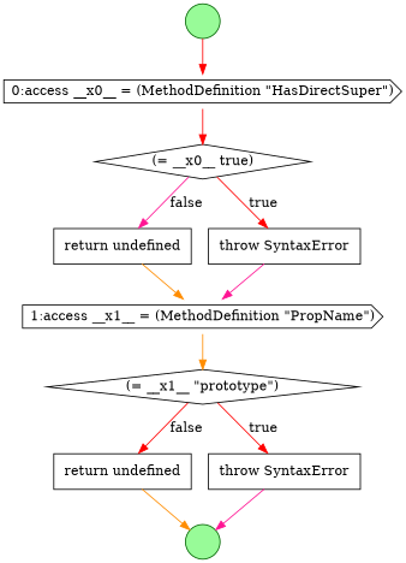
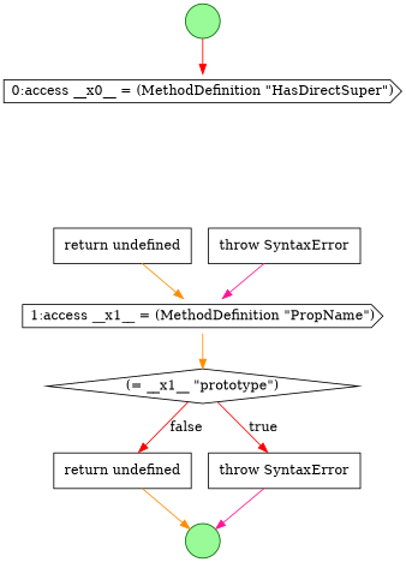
  digraph {
    node [color=black fillcolor=white shape=none style=filled]
    edge [color=red]
-   n1 [label=<<font color="black">(= __x0__ true)</font>> shape=diamond]
    n2 [label=<<font color="black">     <table border="0" cellborder="1" cellspacing="0" cellpadding="10">       <tr><td align="left">return undefined</td></tr>     </table>   </font>> margin=0]
    n3 [label=<<font color="black">     <table border="0" cellborder="1" cellspacing="0" cellpadding="10">       <tr><td align="left">throw SyntaxError</td></tr>     </table>   </font>> margin=0]
    n4 [color=darkgreen fillcolor=palegreen label=" " shape=circle]
    n5 [label=<<font color="black">0:access __x0__ = (MethodDefinition &quot;HasDirectSuper&quot;)</font>> shape=cds]
    n6 [label=<<font color="black">(= __x1__ &quot;prototype&quot;)</font>> shape=diamond]
    n7 [label=<<font color="black">     <table border="0" cellborder="1" cellspacing="0" cellpadding="10">       <tr><td align="left">return undefined</td></tr>     </table>   </font>> margin=0]
    n8 [label=<<font color="black">     <table border="0" cellborder="1" cellspacing="0" cellpadding="10">       <tr><td align="left">throw SyntaxError</td></tr>     </table>   </font>> margin=0]
    n9 [color=darkgreen fillcolor=palegreen label=" " shape=circle]
    n10 [label=<<font color="black">1:access __x1__ = (MethodDefinition &quot;PropName&quot;)</font>> shape=cds]
-   n1 -> n2 [color=deeppink label=<<font color="black">false</font>>]
-   n1 -> n3 [label=<<font color="black">true</font>>]
    n2 -> n10 [color=darkorange]
    n3 -> n10 [color=deeppink]
    n4 -> n5
-   n5 -> n1
    n6 -> n7 [label=<<font color="black">false</font>>]
    n6 -> n8 [label=<<font color="black">true</font>>]
    n7 -> n9 [color=darkorange]
    n8 -> n9 [color=deeppink]
    n10 -> n6 [color=darkorange]
  }
